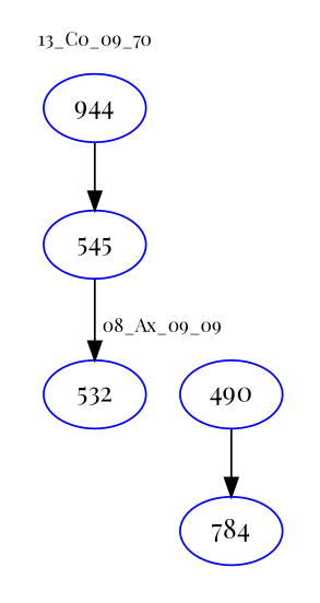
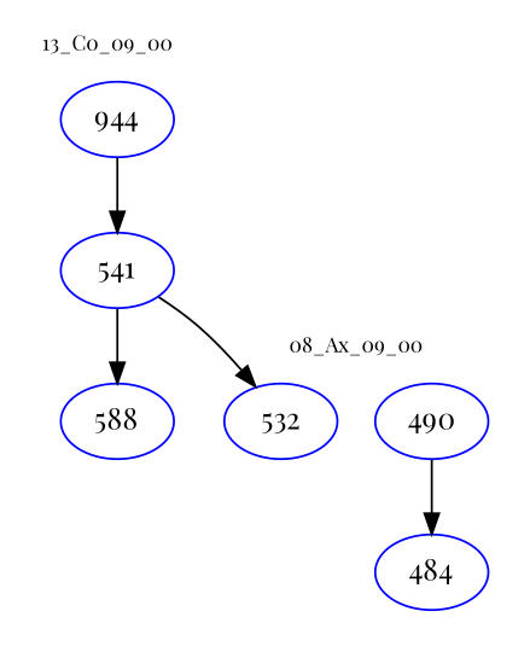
  digraph {
    fontname="Playfair Display"
    node [color=blue fontname="Playfair Display"]
    edge [color=black fontname="Playfair Display"]
    n1 [label=490]
-   n2 [label=784]
+   n2 [label=484]
    n3 [label=532]
    n4 [label=944]
-   n5 [label=545]
+   n5 [label=541]
+   n6 [label=588]
    subgraph cluster_1 {
      color=white
      fontsize=10
-     label="08_Ax_09_09"
+     label="08_Ax_09_00"
      n1
      n2
      n3
    }
    subgraph cluster_2 {
      color=white
      fontsize=10
-     label="13_C0_09_70"
+     label="13_C0_09_00"
      n4
      n5
+     n6
    }
    n1 -> n2
    n4 -> n5
    n5 -> n3
+   n5 -> n6
  }
